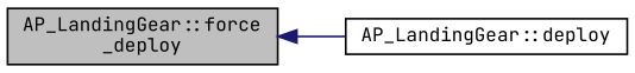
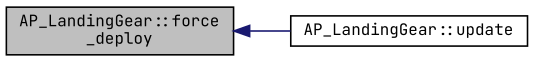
  digraph {
    rankdir=LR
    fontname="JetBrains Mono"
    node [color=black fontname="JetBrains Mono" fontsize=10 shape=record style=filled]
    n1 [fillcolor=grey75 fontcolor=black height=0.2 label="AP_LandingGear::force\l_deploy" width=0.4]
-   n2 [fillcolor=white height=0.2 label="AP_LandingGear::deploy" width=0.4]
+   n2 [fillcolor=white height=0.2 label="AP_LandingGear::update" width=0.4]
    n1 -> n2 [color=midnightblue dir=back fontname="JetBrains Mono" fontsize=10 labelfontname=Helvetica labelfontsize=10 style=solid]
  }
